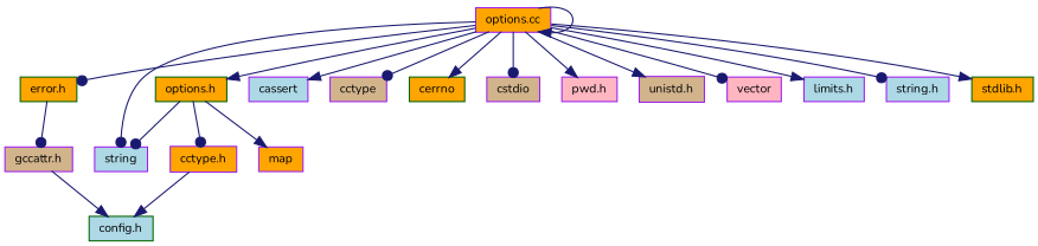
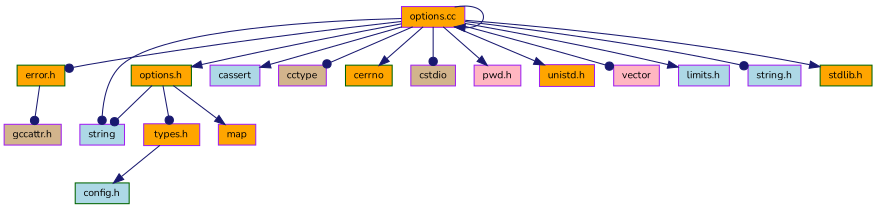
  digraph {
    fontname=Nunito
    node [color=purple fillcolor=orange fontname=Nunito fontsize=10 shape=record style=filled]
    edge [arrowhead=normal color=midnightblue fontname=Nunito fontsize=10 labelfontname=FreeSans labelfontsize=10 style=solid]
    n1 [fontcolor=black height=0.2 label="options.cc" width=0.4]
    n2 [color=darkgreen height=0.2 label="error.h" width=0.4]
    n3 [color=darkgreen height=0.2 label="options.h" width=0.4]
    n4 [fillcolor=lightblue height=0.2 label=string width=0.4]
    n5 [fillcolor=lightblue height=0.2 label=cassert width=0.4]
    n6 [fillcolor=tan height=0.2 label=cctype width=0.4]
    n7 [color=darkgreen height=0.2 label=cerrno width=0.4]
    n8 [fillcolor=tan height=0.2 label=cstdio width=0.4]
    n9 [fillcolor=lightpink height=0.2 label="pwd.h" width=0.4]
-   n10 [fillcolor=tan height=0.2 label="unistd.h" width=0.4]
+   n10 [height=0.2 label="unistd.h" width=0.4]
    n11 [fillcolor=lightpink height=0.2 label=vector width=0.4]
    n12 [fillcolor=lightblue height=0.2 label="limits.h" width=0.4]
    n13 [fillcolor=lightblue height=0.2 label="string.h" width=0.4]
    n14 [color=darkgreen height=0.2 label="stdlib.h" width=0.4]
    n15 [fillcolor=tan height=0.2 label="gccattr.h" width=0.4]
-   n16 [height=0.2 label="cctype.h" width=0.4]
+   n16 [height=0.2 label="types.h" width=0.4]
    n17 [height=0.2 label=map width=0.4]
    n18 [color=darkgreen fillcolor=lightblue height=0.2 label="config.h" width=0.4]
    n1 -> n1
    n1 -> n2 [arrowhead=dot]
    n1 -> n3
    n1 -> n4 [arrowhead=dot]
    n1 -> n5
    n1 -> n6 [arrowhead=dot]
    n1 -> n7
    n1 -> n8 [arrowhead=dot]
    n1 -> n9
    n1 -> n10
    n1 -> n11 [arrowhead=dot]
    n1 -> n12
    n1 -> n13 [arrowhead=dot]
    n1 -> n14
    n2 -> n15 [arrowhead=dot]
    n3 -> n4 [arrowhead=dot]
    n3 -> n16 [arrowhead=dot]
    n3 -> n17
-   n15 -> n18
    n16 -> n18
  }
